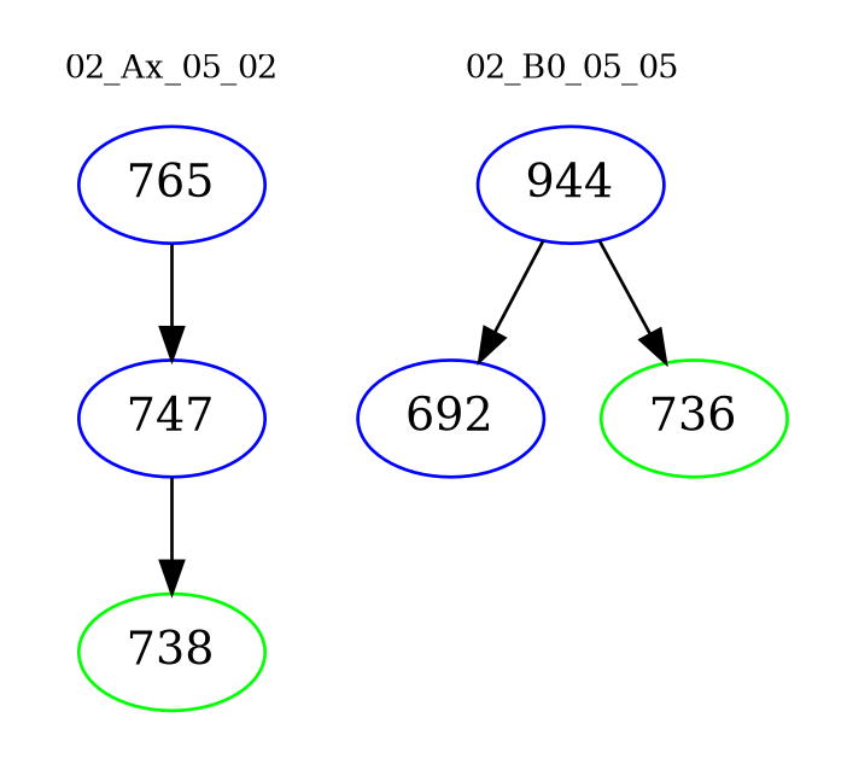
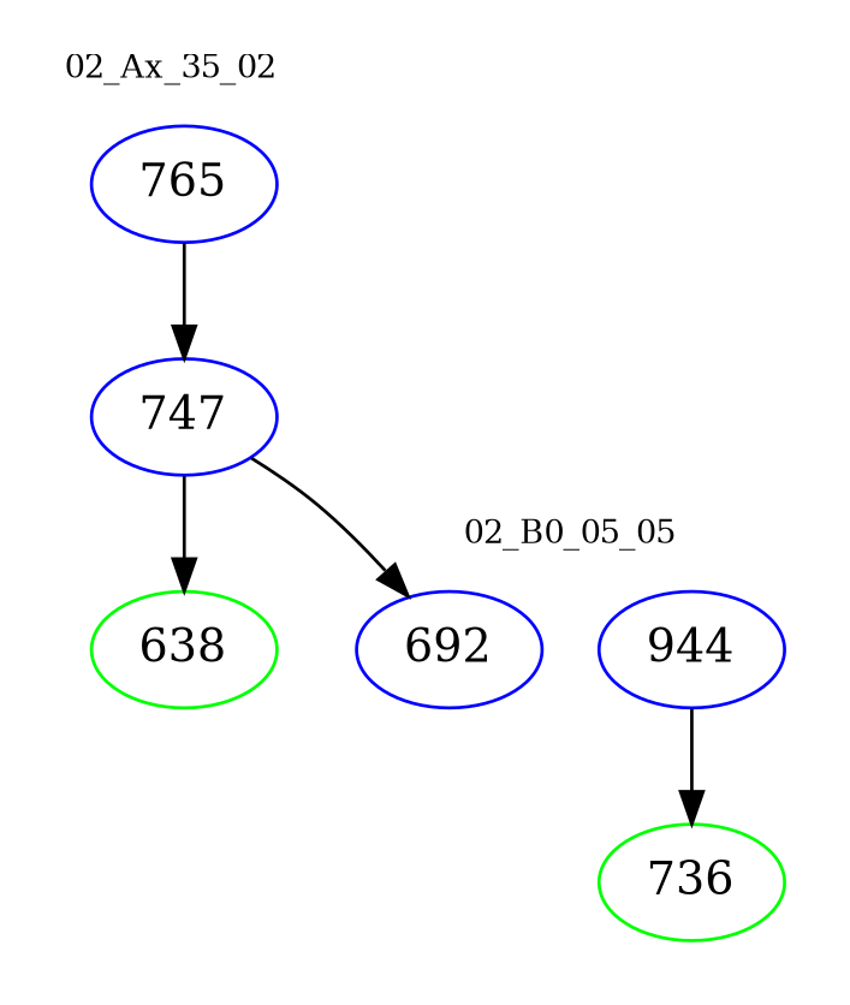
  digraph {
    node [color=blue]
    edge [color=black]
    n1 [label=747]
-   n2 [color=green label=738]
+   n2 [color=green label=638]
    n3 [label=765]
    n4 [label=944]
    n5 [label=692]
    n6 [color=green label=736]
    subgraph cluster_1 {
      color=white
      fontsize=10
-     label="02_Ax_05_02"
+     label="02_Ax_35_02"
      n1
      n2
      n3
    }
    subgraph cluster_2 {
      color=white
      fontsize=10
      label="02_B0_05_05"
      n4
      n5
      n6
    }
    n1 -> n2
    n3 -> n1
-   n4 -> n5
+   n1 -> n5
    n4 -> n6
  }
